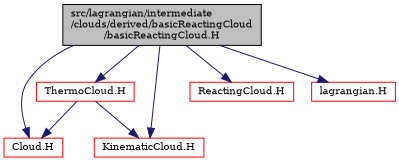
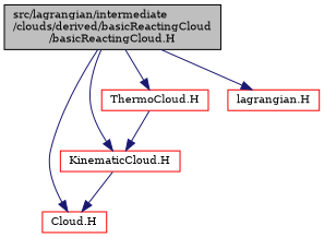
  digraph {
    fontname="DejaVu Serif"
    node [color=red fontname="DejaVu Serif" fontsize=10 shape=record]
    edge [color=midnightblue fontname="DejaVu Serif" fontsize=10 labelfontname=Helvetica labelfontsize=10 style=solid]
    n1 [color=black fillcolor=grey75 fontcolor=black height=0.2 label="src/lagrangian/intermediate\l/clouds/derived/basicReactingCloud\l/basicReactingCloud.H" style=filled width=0.4]
    n2 [height=0.2 label="Cloud.H" width=0.4]
    n3 [height=0.2 label="KinematicCloud.H" width=0.4]
    n4 [height=0.2 label="ThermoCloud.H" width=0.4]
-   n5 [height=0.2 label="ReactingCloud.H" width=0.4]
    n6 [height=0.2 label="lagrangian.H" width=0.4]
    n1 -> n2
    n1 -> n3
    n1 -> n4
-   n1 -> n5
    n1 -> n6
-   n4 -> n2
+   n3 -> n2
    n4 -> n3
  }
